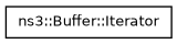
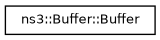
  digraph {
    rankdir=LR
-   n1 [color=black fillcolor=white fontname=Helvetica fontsize=10 height=0.2 label="ns3::Buffer::Iterator" shape=record style=filled width=0.4]
+   n1 [color=black fillcolor=white fontname=Helvetica fontsize=10 height=0.2 label="ns3::Buffer::Buffer" shape=record style=filled width=0.4]
  }
